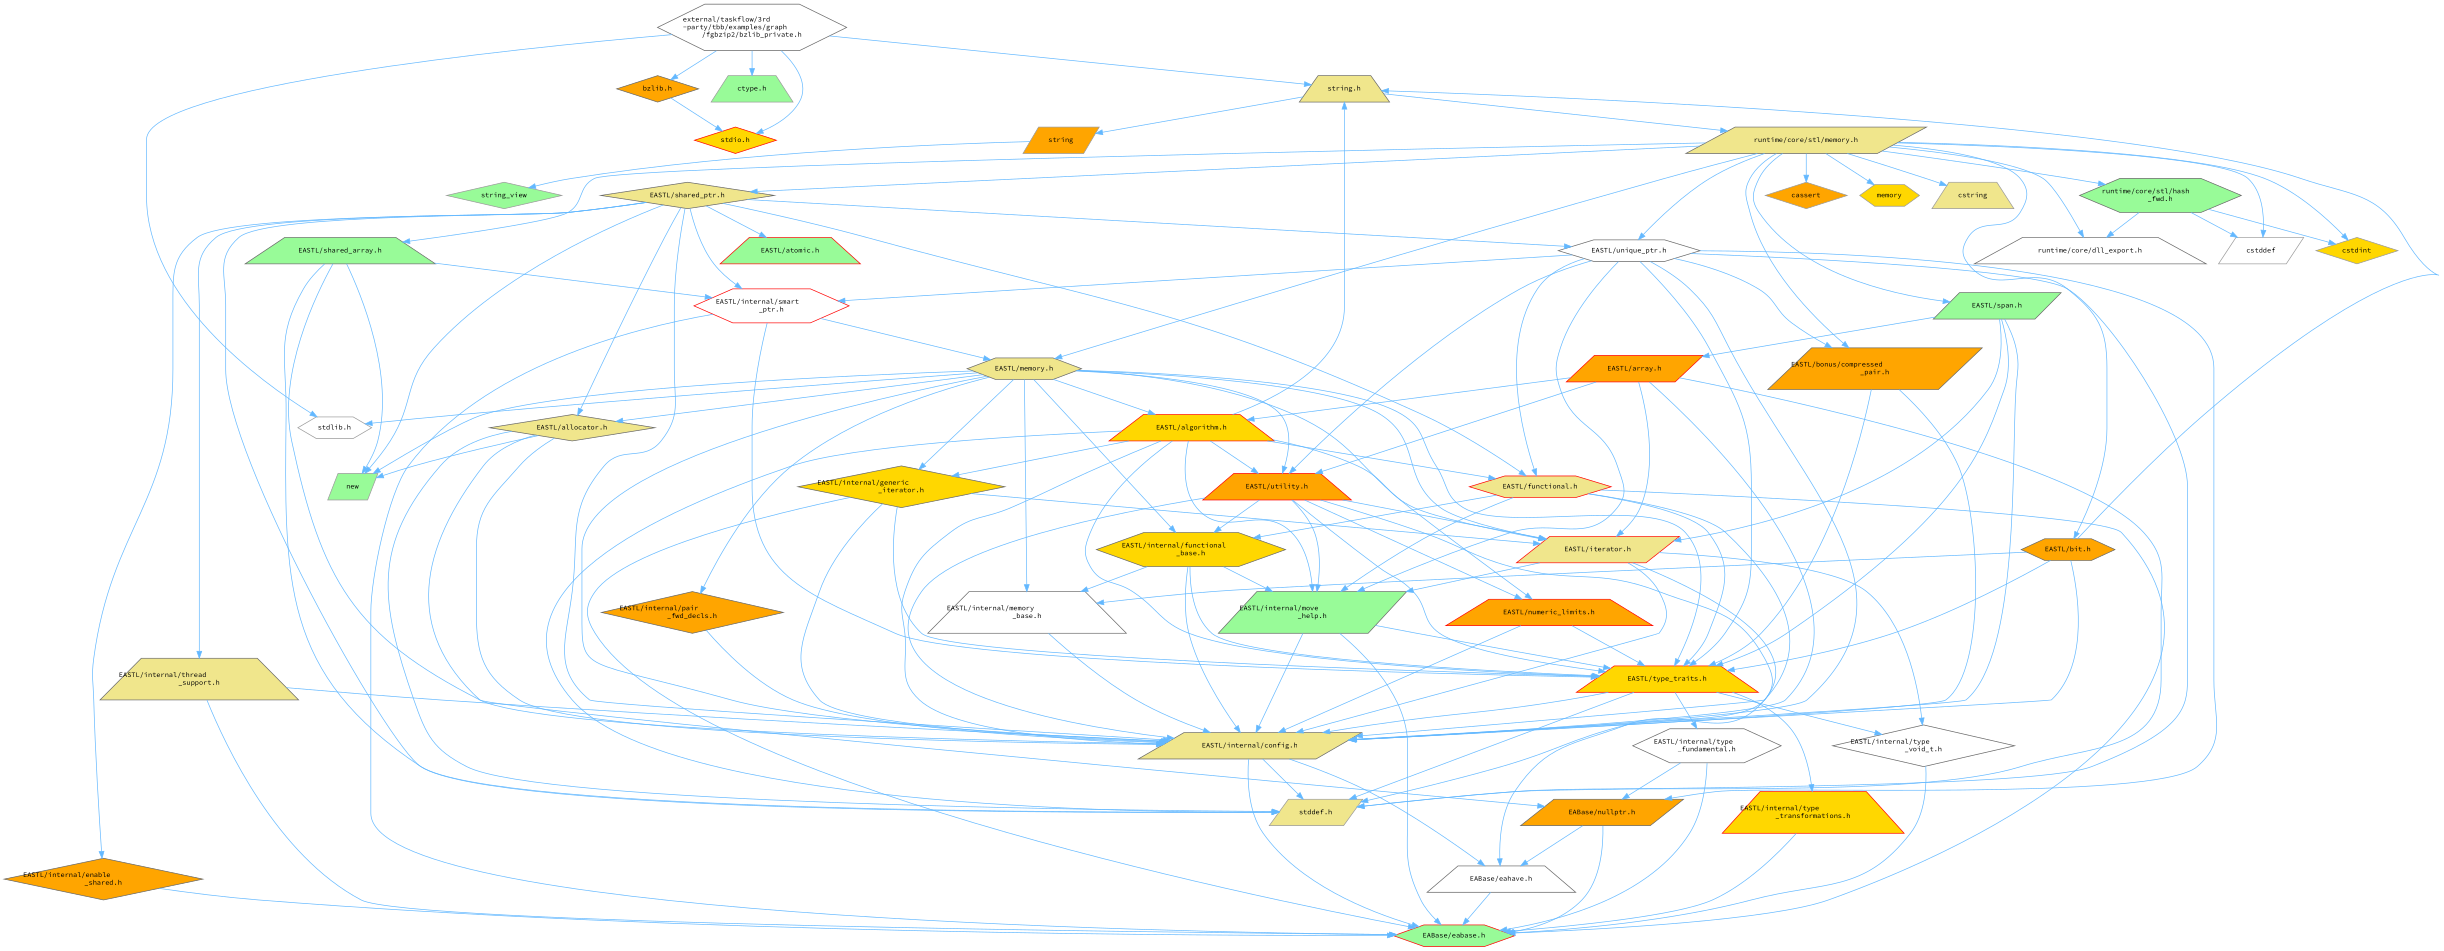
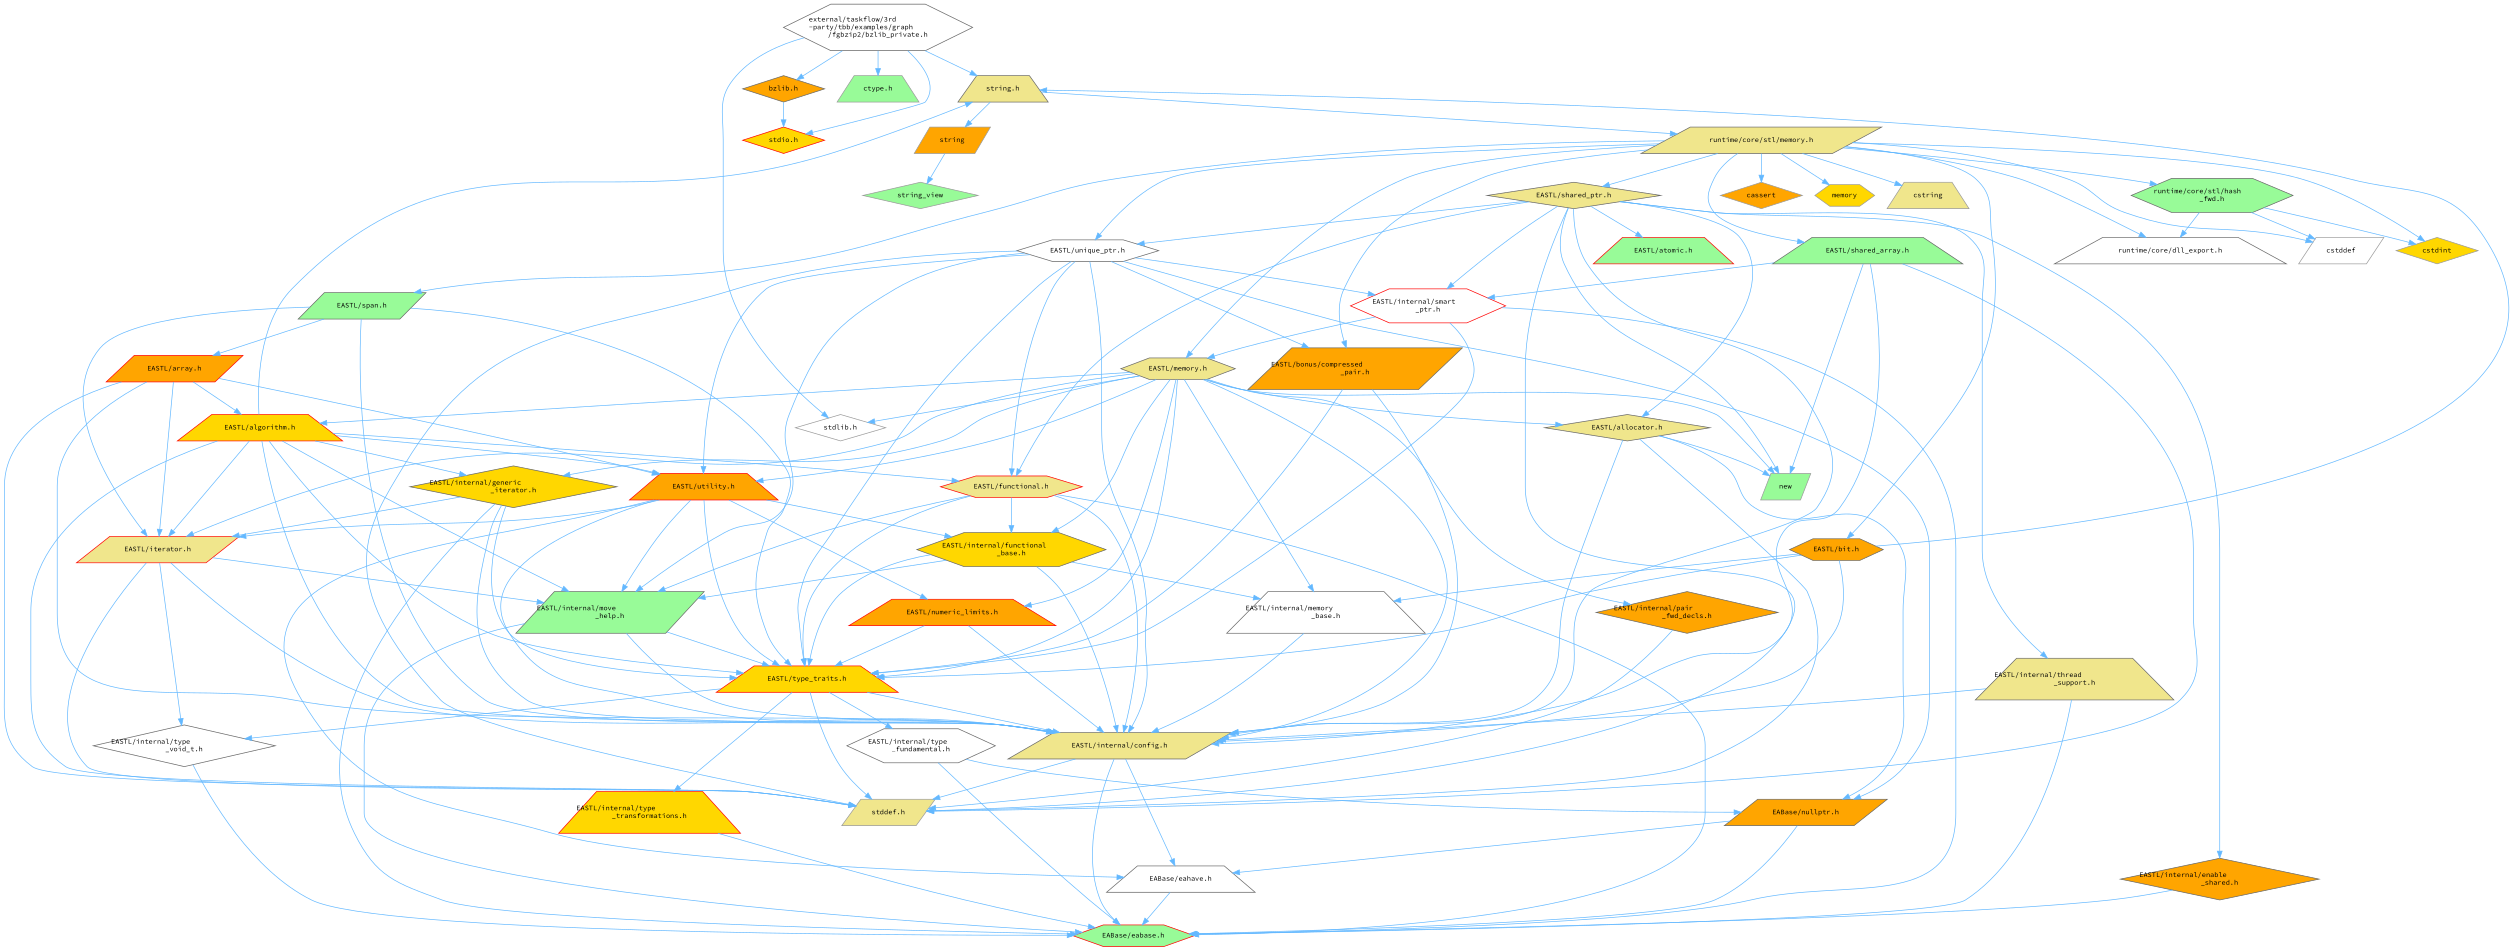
  digraph {
    fontname="Source Code Pro"
    node [color=grey40 fillcolor=khaki fontname="Source Code Pro" fontsize=10 shape=trapezium style=filled]
    edge [color=steelblue1 fontname="Source Code Pro" fontsize=10 labelfontname=Helvetica labelfontsize=10 style=solid]
    n1 [color=gray40 fillcolor=white fontcolor=black height=0.2 label="external/taskflow/3rd\l-party/tbb/examples/graph\l/fgbzip2/bzlib_private.h" shape=hexagon width=0.4]
-   n2 [color=grey60 fillcolor=white height=0.2 label="stdlib.h" shape=hexagon width=0.4]
+   n2 [color=grey60 fillcolor=white height=0.2 label="stdlib.h" shape=diamond width=0.4]
    n3 [color=red fillcolor=gold height=0.2 label="stdio.h" shape=diamond width=0.4]
    n4 [color=grey60 fillcolor=palegreen height=0.2 label="ctype.h" width=0.4]
    n5 [height=0.2 label="string.h" width=0.4]
    n6 [fillcolor=orange height=0.2 label="bzlib.h" shape=diamond width=0.4]
    n7 [color=grey60 fillcolor=orange height=0.2 label=string shape=parallelogram width=0.4]
    n8 [height=0.2 label="runtime/core/stl/memory.h" shape=parallelogram width=0.4]
    n9 [color=grey60 fillcolor=palegreen height=0.2 label=string_view shape=diamond width=0.4]
    n10 [color=grey60 fillcolor=white height=0.2 label=cstddef shape=parallelogram width=0.4]
    n11 [color=grey60 fillcolor=gold height=0.2 label=cstdint shape=diamond width=0.4]
    n12 [color=grey60 fillcolor=orange height=0.2 label=cassert shape=diamond width=0.4]
    n13 [color=grey60 fillcolor=gold height=0.2 label=memory shape=hexagon width=0.4]
    n14 [color=grey60 height=0.2 label=cstring width=0.4]
    n15 [fillcolor=orange height=0.2 label="EASTL/bit.h" shape=hexagon width=0.4]
    n16 [height=0.2 label="EASTL/memory.h" shape=hexagon width=0.4]
    n17 [fillcolor=palegreen height=0.2 label="EASTL/shared_array.h" width=0.4]
    n18 [fillcolor=white height=0.2 label="EASTL/unique_ptr.h" shape=hexagon width=0.4]
    n19 [fillcolor=orange height=0.2 label="EASTL/bonus/compressed\l_pair.h" shape=parallelogram width=0.4]
    n20 [height=0.2 label="EASTL/shared_ptr.h" shape=diamond width=0.4]
    n21 [fillcolor=palegreen height=0.2 label="EASTL/span.h" shape=parallelogram width=0.4]
    n22 [fillcolor=white height=0.2 label="runtime/core/dll_export.h" width=0.4]
    n23 [fillcolor=palegreen height=0.2 label="runtime/core/stl/hash\l_fwd.h" shape=hexagon width=0.4]
    n24 [height=0.2 label="EASTL/internal/config.h" shape=parallelogram width=0.4]
    n25 [fillcolor=white height=0.2 label="EASTL/internal/memory\l_base.h" width=0.4]
    n26 [color=red fillcolor=gold height=0.2 label="EASTL/type_traits.h" width=0.4]
    n27 [fillcolor=gold height=0.2 label="EASTL/internal/generic\l_iterator.h" shape=diamond width=0.4]
    n28 [color=red height=0.2 label="EASTL/iterator.h" shape=parallelogram width=0.4]
    n29 [fillcolor=orange height=0.2 label="EASTL/internal/pair\l_fwd_decls.h" shape=diamond width=0.4]
    n30 [fillcolor=gold height=0.2 label="EASTL/internal/functional\l_base.h" shape=hexagon width=0.4]
    n31 [color=red fillcolor=gold height=0.2 label="EASTL/algorithm.h" width=0.4]
    n32 [color=red fillcolor=orange height=0.2 label="EASTL/utility.h" width=0.4]
    n33 [color=red fillcolor=orange height=0.2 label="EASTL/numeric_limits.h" width=0.4]
    n34 [height=0.2 label="EASTL/allocator.h" shape=diamond width=0.4]
    n35 [color=grey60 fillcolor=palegreen height=0.2 label=new shape=parallelogram width=0.4]
    n36 [color=grey60 height=0.2 label="stddef.h" shape=parallelogram width=0.4]
    n37 [color=red fillcolor=white height=0.2 label="EASTL/internal/smart\l_ptr.h" shape=hexagon width=0.4]
    n38 [fillcolor=orange height=0.2 label="EABase/nullptr.h" shape=parallelogram width=0.4]
    n39 [fillcolor=palegreen height=0.2 label="EASTL/internal/move\l_help.h" shape=parallelogram width=0.4]
    n40 [color=red height=0.2 label="EASTL/functional.h" shape=hexagon width=0.4]
    n41 [height=0.2 label="EASTL/internal/thread\l_support.h" width=0.4]
    n42 [color=red fillcolor=palegreen height=0.2 label="EASTL/atomic.h" width=0.4]
    n43 [fillcolor=orange height=0.2 label="EASTL/internal/enable\l_shared.h" shape=diamond width=0.4]
    n44 [color=red fillcolor=orange height=0.2 label="EASTL/array.h" shape=parallelogram width=0.4]
    n45 [color=red fillcolor=palegreen height=0.2 label="EABase/eabase.h" shape=hexagon width=0.4]
    n46 [fillcolor=white height=0.2 label="EABase/eahave.h" width=0.4]
    n47 [fillcolor=white height=0.2 label="EASTL/internal/type\l_fundamental.h" shape=hexagon width=0.4]
    n48 [color=red fillcolor=gold height=0.2 label="EASTL/internal/type\l_transformations.h" width=0.4]
    n49 [fillcolor=white height=0.2 label="EASTL/internal/type\l_void_t.h" shape=diamond width=0.4]
    n1 -> n2
    n1 -> n3
    n1 -> n4
    n1 -> n5
    n1 -> n6
    n5 -> n7
    n5 -> n8
    n6 -> n3
    n7 -> n9
    n8 -> n10
    n8 -> n11
    n8 -> n12
    n8 -> n13
    n8 -> n14
    n8 -> n15
    n8 -> n16
    n8 -> n17
    n8 -> n18
    n8 -> n19
    n8 -> n20
    n8 -> n21
    n8 -> n22
    n8 -> n23
    n15 -> n5
    n15 -> n24
    n15 -> n25
    n15 -> n26
    n16 -> n2
    n16 -> n24
    n16 -> n25
    n16 -> n26
    n16 -> n27
    n16 -> n28
    n16 -> n29
    n16 -> n30
    n16 -> n31
    n16 -> n32
    n16 -> n33
    n16 -> n34
    n16 -> n35
    n17 -> n24
    n17 -> n35
    n17 -> n36
    n17 -> n37
    n18 -> n19
    n18 -> n24
    n18 -> n26
    n18 -> n32
    n18 -> n36
    n18 -> n37
    n18 -> n38
    n18 -> n39
    n18 -> n40
    n19 -> n24
    n19 -> n26
    n20 -> n18
    n20 -> n24
    n20 -> n34
    n20 -> n35
    n20 -> n36
    n20 -> n37
    n20 -> n40
    n20 -> n41
    n20 -> n42
    n20 -> n43
    n21 -> n24
    n21 -> n26
    n21 -> n28
    n21 -> n44
    n23 -> n10
    n23 -> n11
    n23 -> n22
    n24 -> n36
    n24 -> n45
    n24 -> n46
    n25 -> n24
    n26 -> n24
    n26 -> n36
    n26 -> n47
    n26 -> n48
    n26 -> n49
    n27 -> n24
    n27 -> n26
    n27 -> n28
    n27 -> n45
    n28 -> n24
    n28 -> n36
    n28 -> n39
    n28 -> n49
-   n29 -> n24
+   n29 -> n36
    n30 -> n24
    n30 -> n25
    n30 -> n26
    n30 -> n39
    n31 -> n5
    n31 -> n24
    n31 -> n26
    n31 -> n27
    n31 -> n28
    n31 -> n32
    n31 -> n36
    n31 -> n39
    n31 -> n40
    n32 -> n24
    n32 -> n26
    n32 -> n28
    n32 -> n30
    n32 -> n33
    n32 -> n39
    n32 -> n46
    n33 -> n24
    n33 -> n26
    n34 -> n24
    n34 -> n35
    n34 -> n36
    n34 -> n38
    n37 -> n16
    n37 -> n26
    n37 -> n45
    n38 -> n45
    n38 -> n46
    n39 -> n24
    n39 -> n26
    n39 -> n45
    n40 -> n24
    n40 -> n26
    n40 -> n30
    n40 -> n39
    n40 -> n45
    n41 -> n24
    n41 -> n45
    n43 -> n45
    n44 -> n24
    n44 -> n28
    n44 -> n31
    n44 -> n32
    n44 -> n36
    n46 -> n45
    n47 -> n38
    n47 -> n45
    n48 -> n45
    n49 -> n45
  }
